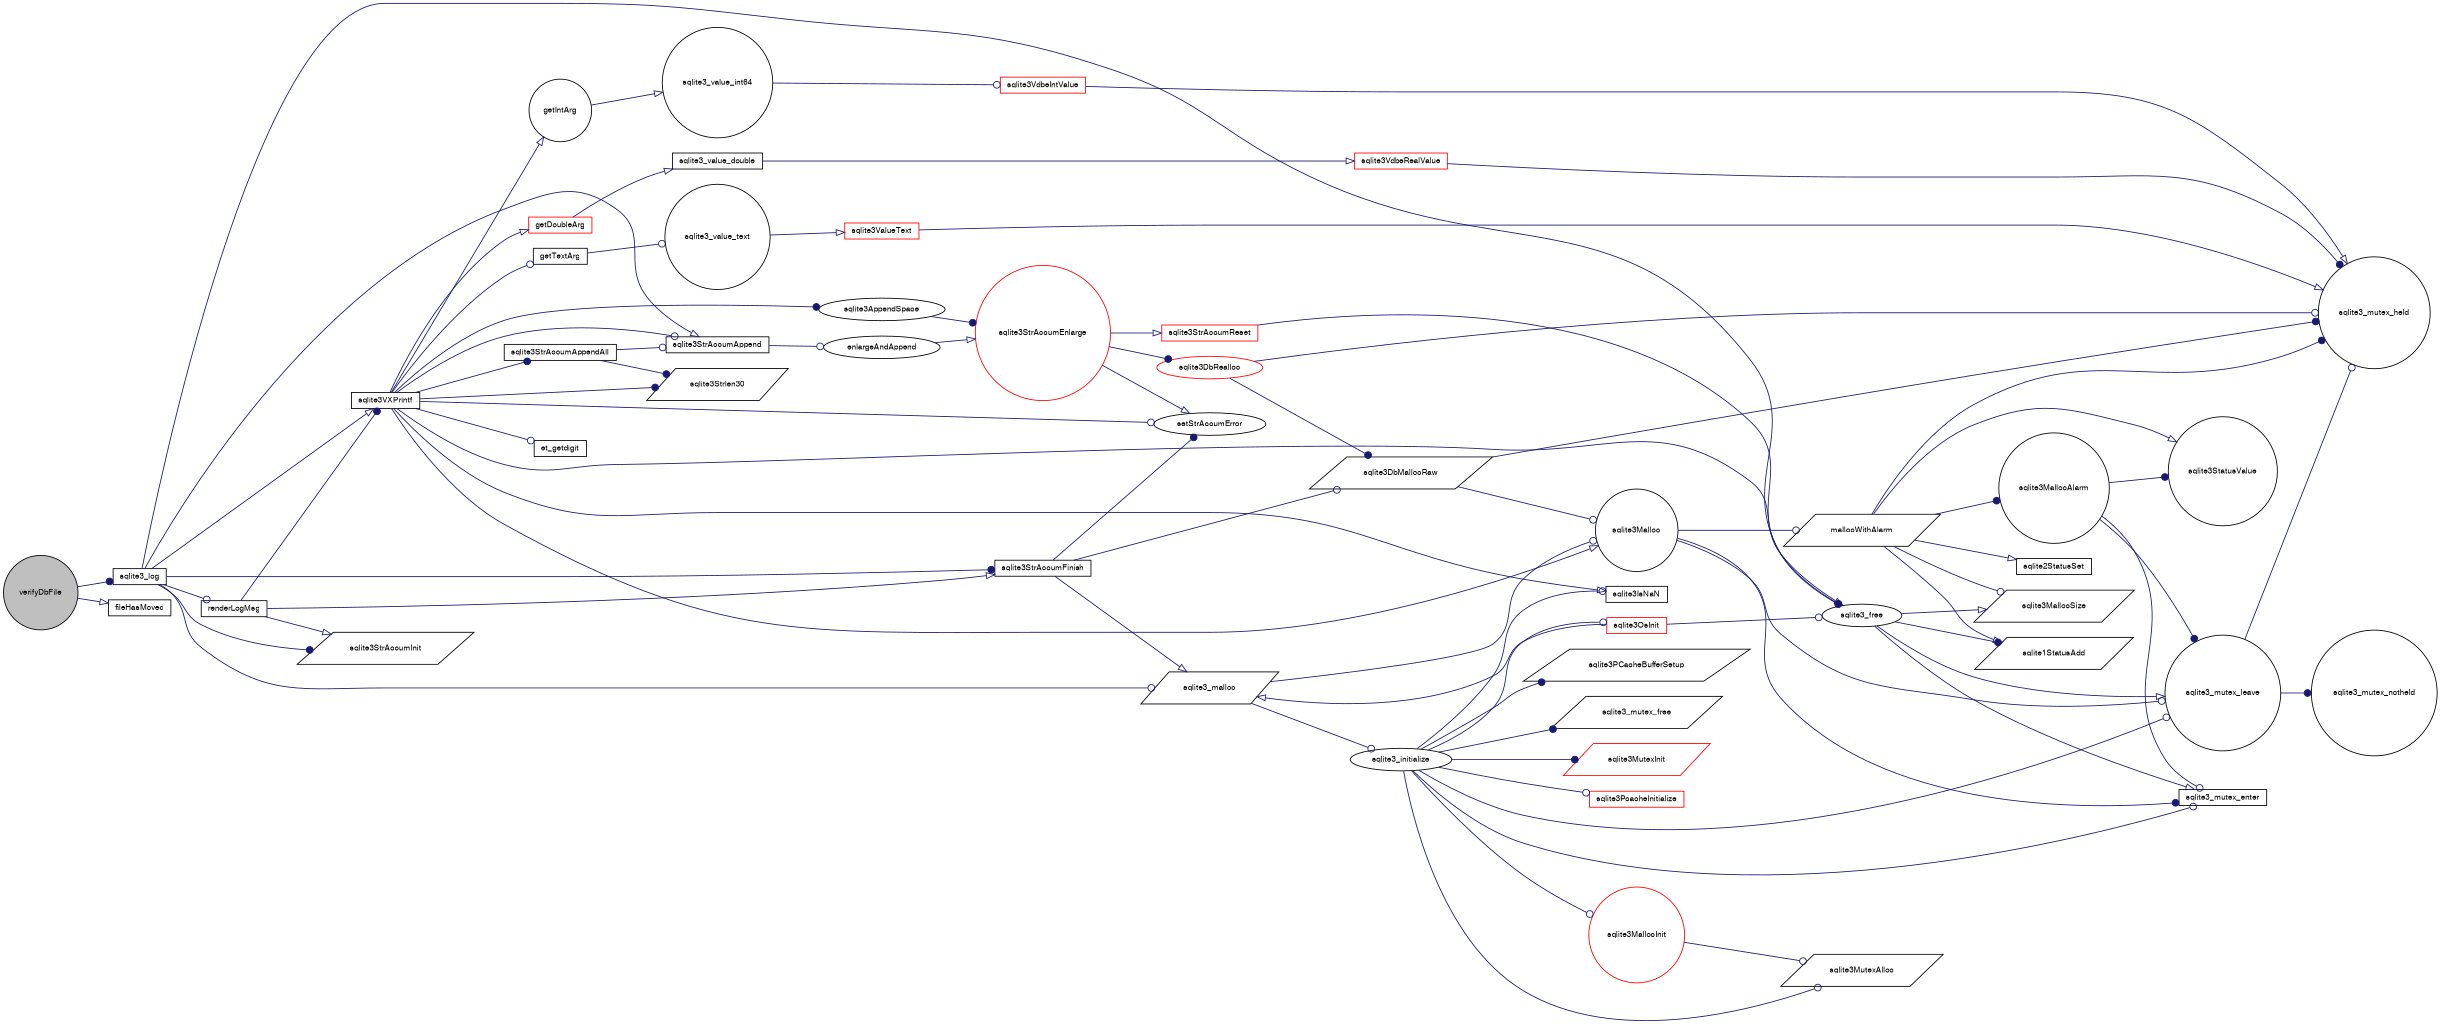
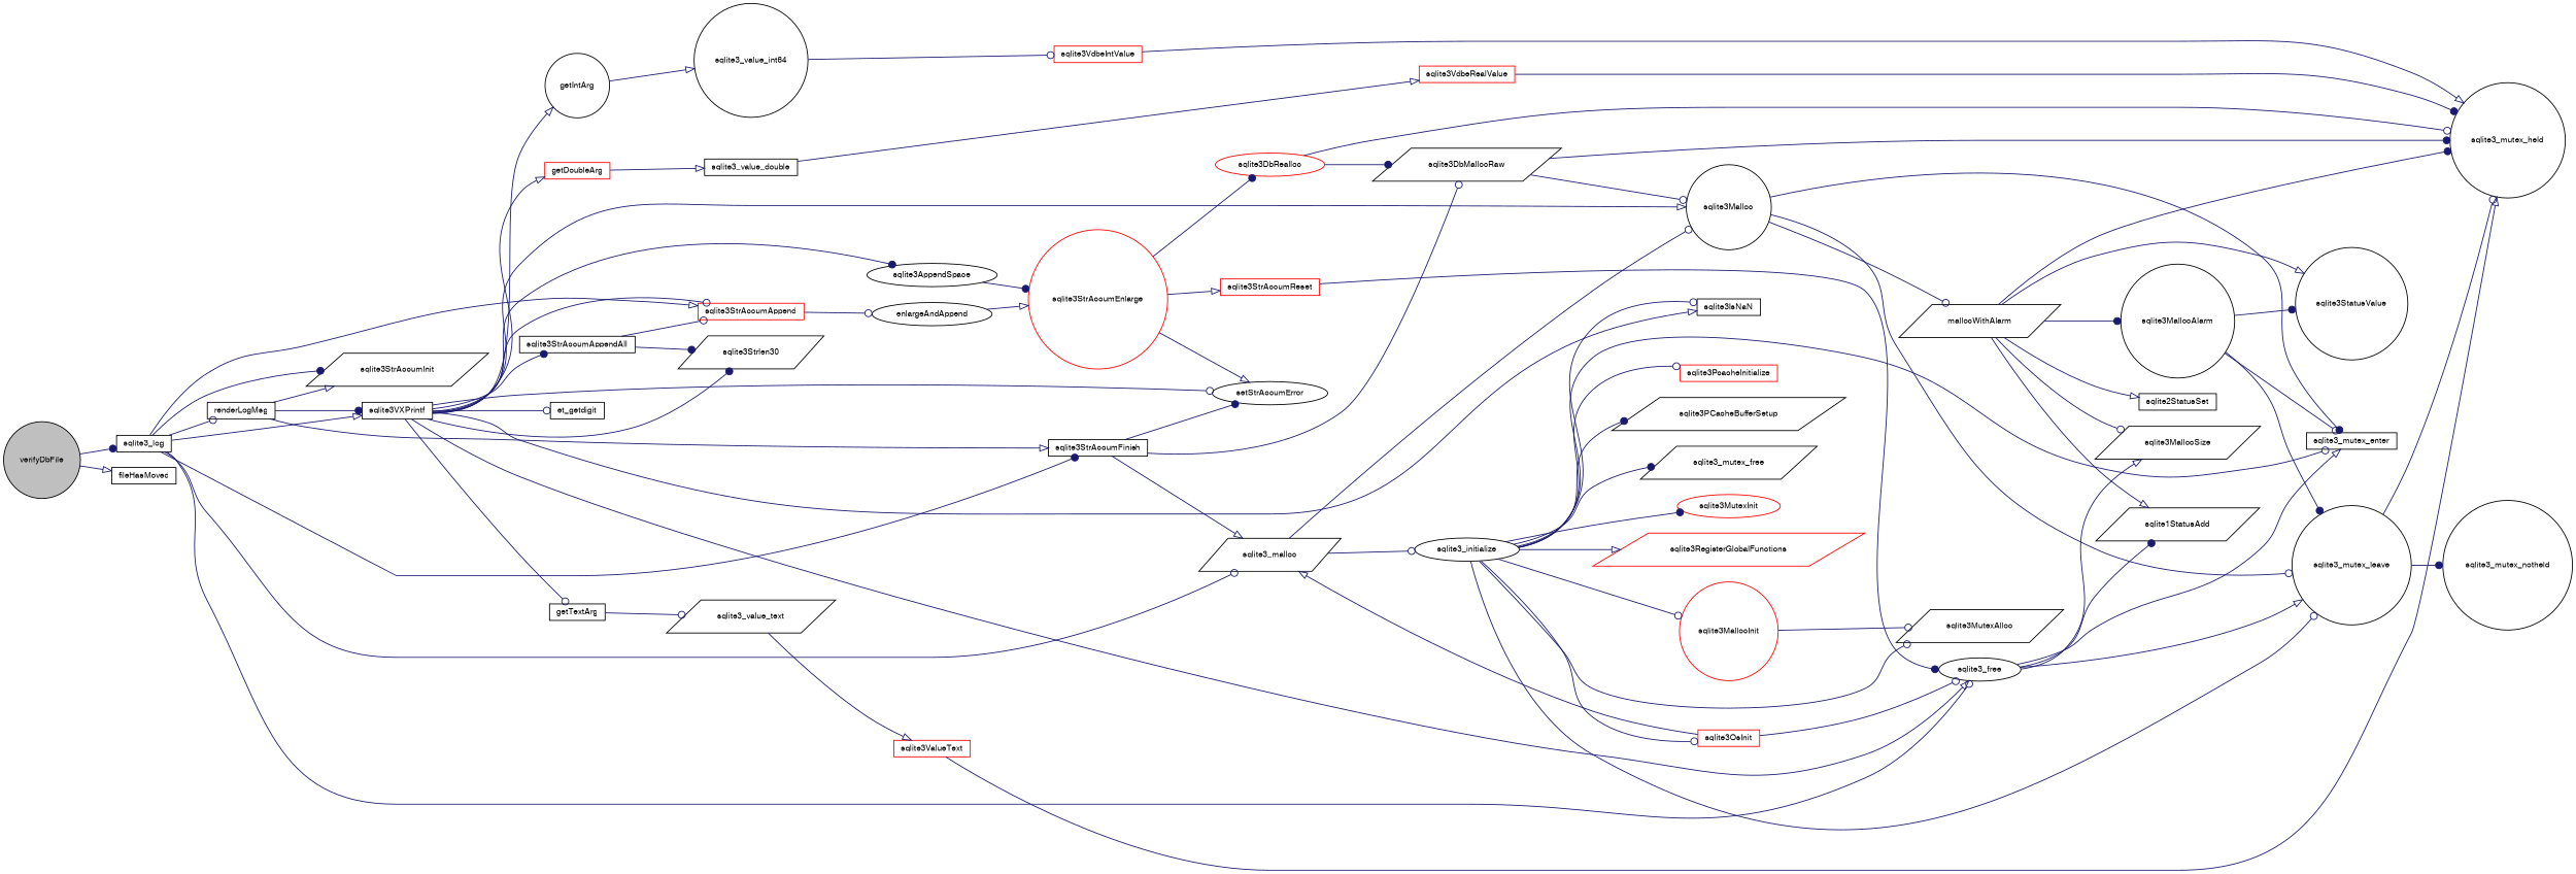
  digraph {
    rankdir=LR
    node [color=black fillcolor=white fontname=FreeSans fontsize=10 shape=box style=filled]
    edge [arrowhead=odot color=midnightblue fontname=FreeSans fontsize=10 labelfontname=FreeSans labelfontsize=10 style=solid]
    n1 [fillcolor=grey75 fontcolor=black height=0.2 label=verifyDbFile shape=circle width=0.4]
    n2 [height=0.2 label=sqlite3_log width=0.4]
    n3 [height=0.2 label=fileHasMoved width=0.4]
    n4 [height=0.2 label=renderLogMsg width=0.4]
    n5 [height=0.2 label=sqlite3StrAccumInit shape=parallelogram width=0.4]
    n6 [height=0.2 label=sqlite3VXPrintf width=0.4]
-   n7 [height=0.2 label=sqlite3StrAccumAppend width=0.4]
+   n7 [color=red height=0.2 label=sqlite3StrAccumAppend width=0.4]
    n8 [height=0.2 label=sqlite3_free shape=ellipse width=0.4]
    n9 [height=0.2 label=sqlite3StrAccumFinish width=0.4]
    n10 [height=0.2 label=sqlite3_malloc shape=parallelogram width=0.4]
    n11 [height=0.2 label=setStrAccumError shape=ellipse width=0.4]
    n12 [height=0.2 label=sqlite3Malloc shape=circle width=0.4]
    n13 [height=0.2 label=getIntArg shape=circle width=0.4]
    n14 [color=red height=0.2 label=getDoubleArg width=0.4]
    n15 [height=0.2 label=sqlite3IsNaN width=0.4]
    n16 [height=0.2 label=sqlite3Strlen30 shape=parallelogram width=0.4]
    n17 [height=0.2 label=et_getdigit width=0.4]
    n18 [height=0.2 label=getTextArg width=0.4]
    n19 [height=0.2 label=sqlite3StrAccumAppendAll width=0.4]
    n20 [height=0.2 label=sqlite3AppendSpace shape=ellipse width=0.4]
    n21 [height=0.2 label=enlargeAndAppend shape=ellipse width=0.4]
    n22 [height=0.2 label=sqlite3_mutex_enter width=0.4]
    n23 [height=0.2 label=sqlite1StatusAdd shape=parallelogram width=0.4]
    n24 [height=0.2 label=sqlite3MallocSize shape=parallelogram width=0.4]
    n25 [height=0.2 label=sqlite3_mutex_leave shape=circle width=0.4]
    n26 [height=0.2 label=sqlite3DbMallocRaw shape=parallelogram width=0.4]
    n27 [height=0.2 label=sqlite3_initialize shape=ellipse width=0.4]
    n28 [height=0.2 label=mallocWithAlarm shape=parallelogram width=0.4]
    n29 [height=0.2 label=sqlite3_value_int64 shape=circle width=0.4]
    n30 [height=0.2 label=sqlite3_value_double width=0.4]
-   n31 [height=0.2 label=sqlite3_value_text shape=circle width=0.4]
+   n31 [height=0.2 label=sqlite3_value_text shape=parallelogram width=0.4]
    n32 [color=red height=0.2 label=sqlite3StrAccumEnlarge shape=circle width=0.4]
    n33 [color=red height=0.2 label=sqlite3StrAccumReset width=0.4]
    n34 [color=red height=0.2 label=sqlite3DbRealloc shape=ellipse width=0.4]
    n35 [height=0.2 label=sqlite3_mutex_held shape=circle width=0.4]
    n36 [height=0.2 label=sqlite3_mutex_notheld shape=circle width=0.4]
    n37 [height=0.2 label=sqlite2StatusSet width=0.4]
    n38 [height=0.2 label=sqlite3StatusValue shape=circle width=0.4]
    n39 [height=0.2 label=sqlite3MallocAlarm shape=circle width=0.4]
    n40 [color=red height=0.2 label=sqlite3VdbeIntValue width=0.4]
    n41 [color=red height=0.2 label=sqlite3VdbeRealValue width=0.4]
    n42 [color=red height=0.2 label=sqlite3ValueText width=0.4]
-   n43 [color=red height=0.2 label=sqlite3MutexInit shape=parallelogram width=0.4]
+   n43 [color=red height=0.2 label=sqlite3MutexInit shape=ellipse width=0.4]
    n44 [height=0.2 label=sqlite3MutexAlloc shape=parallelogram width=0.4]
    n45 [color=red height=0.2 label=sqlite3MallocInit shape=circle width=0.4]
+   n46 [color=red height=0.2 label=sqlite3RegisterGlobalFunctions shape=parallelogram width=0.4]
    n47 [color=red height=0.2 label=sqlite3PcacheInitialize width=0.4]
    n48 [color=red height=0.2 label=sqlite3OsInit width=0.4]
    n49 [height=0.2 label=sqlite3PCacheBufferSetup shape=parallelogram width=0.4]
    n50 [height=0.2 label=sqlite3_mutex_free shape=parallelogram width=0.4]
    n1 -> n2 [arrowhead=dot]
    n1 -> n3 [arrowhead=onormal]
    n2 -> n4
    n2 -> n5 [arrowhead=dot]
    n2 -> n6 [arrowhead=onormal]
    n2 -> n7 [arrowhead=onormal]
    n2 -> n8
    n2 -> n9 [arrowhead=dot]
    n2 -> n10
    n4 -> n5 [arrowhead=onormal]
    n4 -> n6 [arrowhead=dot]
    n4 -> n9 [arrowhead=onormal]
    n6 -> n7
    n6 -> n8 [arrowhead=onormal]
    n6 -> n11
    n6 -> n12 [arrowhead=onormal]
    n6 -> n13 [arrowhead=onormal]
    n6 -> n14 [arrowhead=onormal]
    n6 -> n15 [arrowhead=onormal]
    n6 -> n16 [arrowhead=dot]
    n6 -> n17
    n6 -> n18
    n6 -> n19 [arrowhead=dot]
    n6 -> n20 [arrowhead=dot]
    n7 -> n21
    n8 -> n22 [arrowhead=onormal]
    n8 -> n23 [arrowhead=dot]
    n8 -> n24 [arrowhead=onormal]
    n8 -> n25 [arrowhead=onormal]
    n9 -> n10 [arrowhead=onormal]
    n9 -> n11 [arrowhead=dot]
    n9 -> n26
    n10 -> n12
    n10 -> n27
    n12 -> n22 [arrowhead=dot]
    n12 -> n25
    n12 -> n28
    n13 -> n29 [arrowhead=onormal]
    n14 -> n30 [arrowhead=onormal]
    n18 -> n31
    n19 -> n7
    n19 -> n16 [arrowhead=dot]
    n20 -> n32 [arrowhead=dot]
    n21 -> n32 [arrowhead=onormal]
    n25 -> n35
    n25 -> n36 [arrowhead=dot]
    n26 -> n12
    n26 -> n35 [arrowhead=dot]
    n27 -> n15
    n27 -> n22
    n27 -> n25
    n27 -> n43 [arrowhead=dot]
    n27 -> n44
    n27 -> n45
+   n27 -> n46 [arrowhead=onormal]
    n27 -> n47
    n27 -> n48
    n27 -> n49 [arrowhead=dot]
    n27 -> n50 [arrowhead=dot]
    n28 -> n23 [arrowhead=onormal]
    n28 -> n24
    n28 -> n35 [arrowhead=dot]
    n28 -> n37 [arrowhead=onormal]
    n28 -> n38 [arrowhead=onormal]
    n28 -> n39 [arrowhead=dot]
    n29 -> n40
    n30 -> n41 [arrowhead=onormal]
    n31 -> n42 [arrowhead=onormal]
    n32 -> n11 [arrowhead=onormal]
    n32 -> n33 [arrowhead=onormal]
    n32 -> n34 [arrowhead=dot]
    n33 -> n8 [arrowhead=dot]
    n34 -> n26 [arrowhead=dot]
    n34 -> n35
    n39 -> n22
    n39 -> n25 [arrowhead=dot]
    n39 -> n38 [arrowhead=dot]
    n40 -> n35 [arrowhead=onormal]
    n41 -> n35 [arrowhead=dot]
    n42 -> n35 [arrowhead=onormal]
    n45 -> n44
    n48 -> n8
    n48 -> n10 [arrowhead=onormal]
  }
